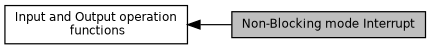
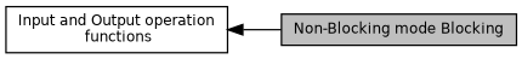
  digraph {
    rankdir=LR
    node [color=black fontname=Helvetica fontsize=10 shape=record style=filled]
    n1 [fillcolor=white height=0.2 label="Input and Output operation\l functions" width=0.4]
-   n2 [fillcolor=grey75 fontcolor=black height=0.2 label="Non-Blocking mode Interrupt" width=0.4]
+   n2 [fillcolor=grey75 fontcolor=black height=0.2 label="Non-Blocking mode Blocking" width=0.4]
    n1 -> n2 [dir=back fontname=Helvetica fontsize=10 labelfontname=Helvetica labelfontsize=10 shape=plaintext style=solid]
  }
